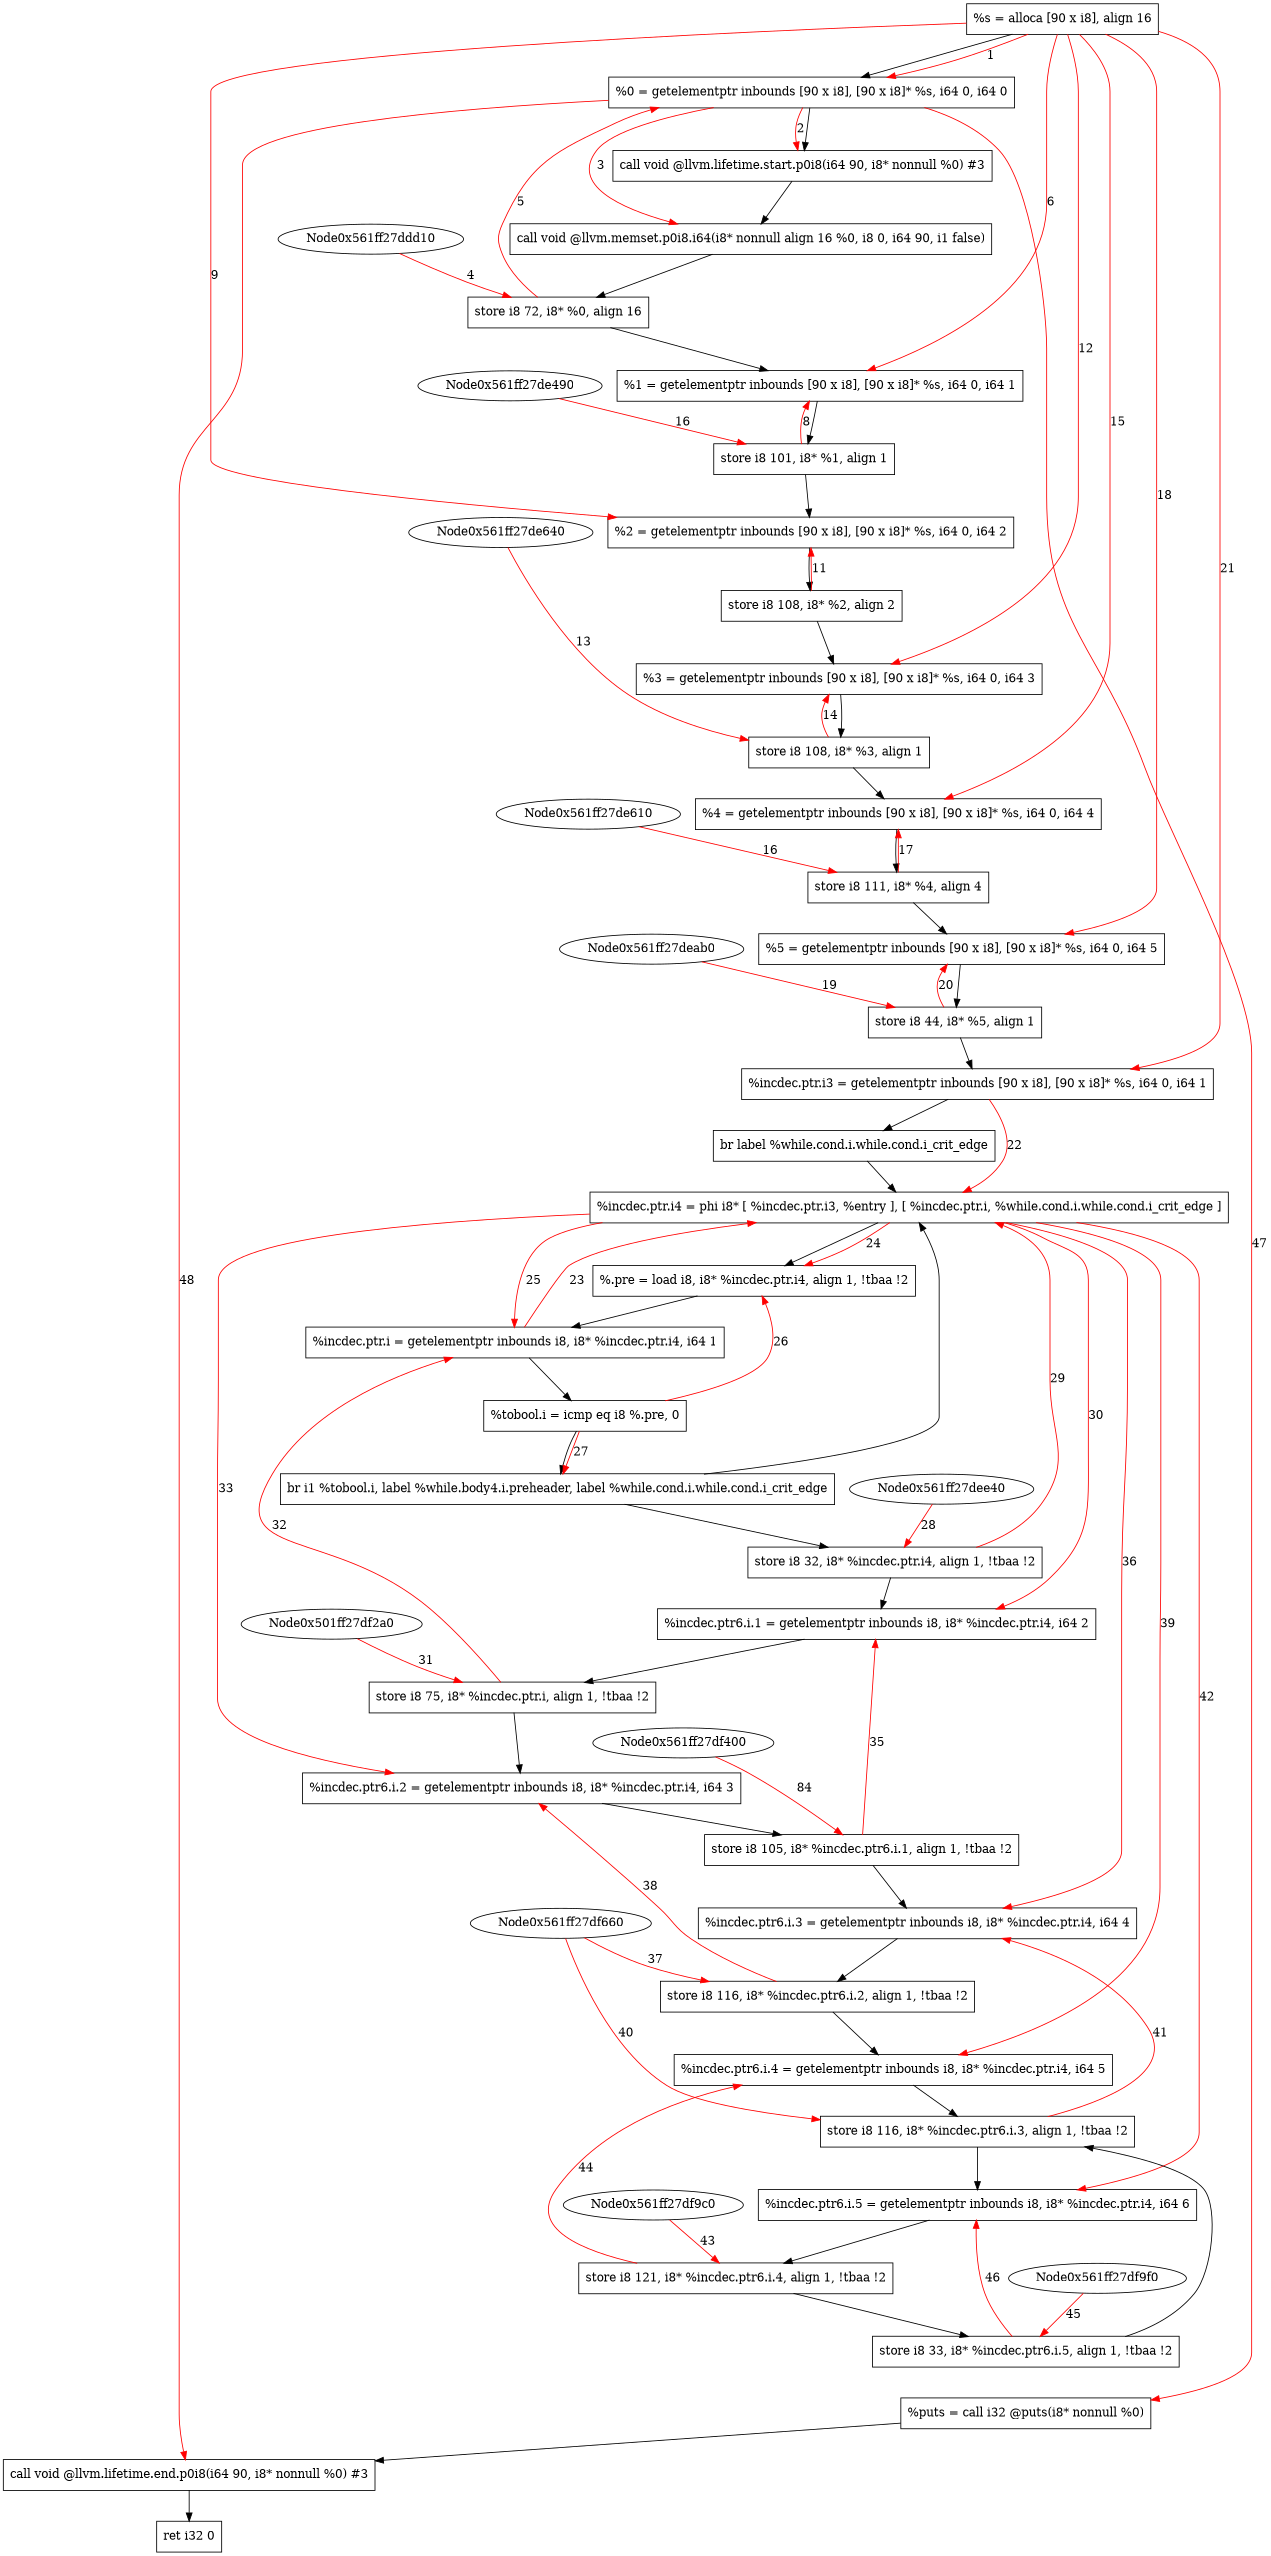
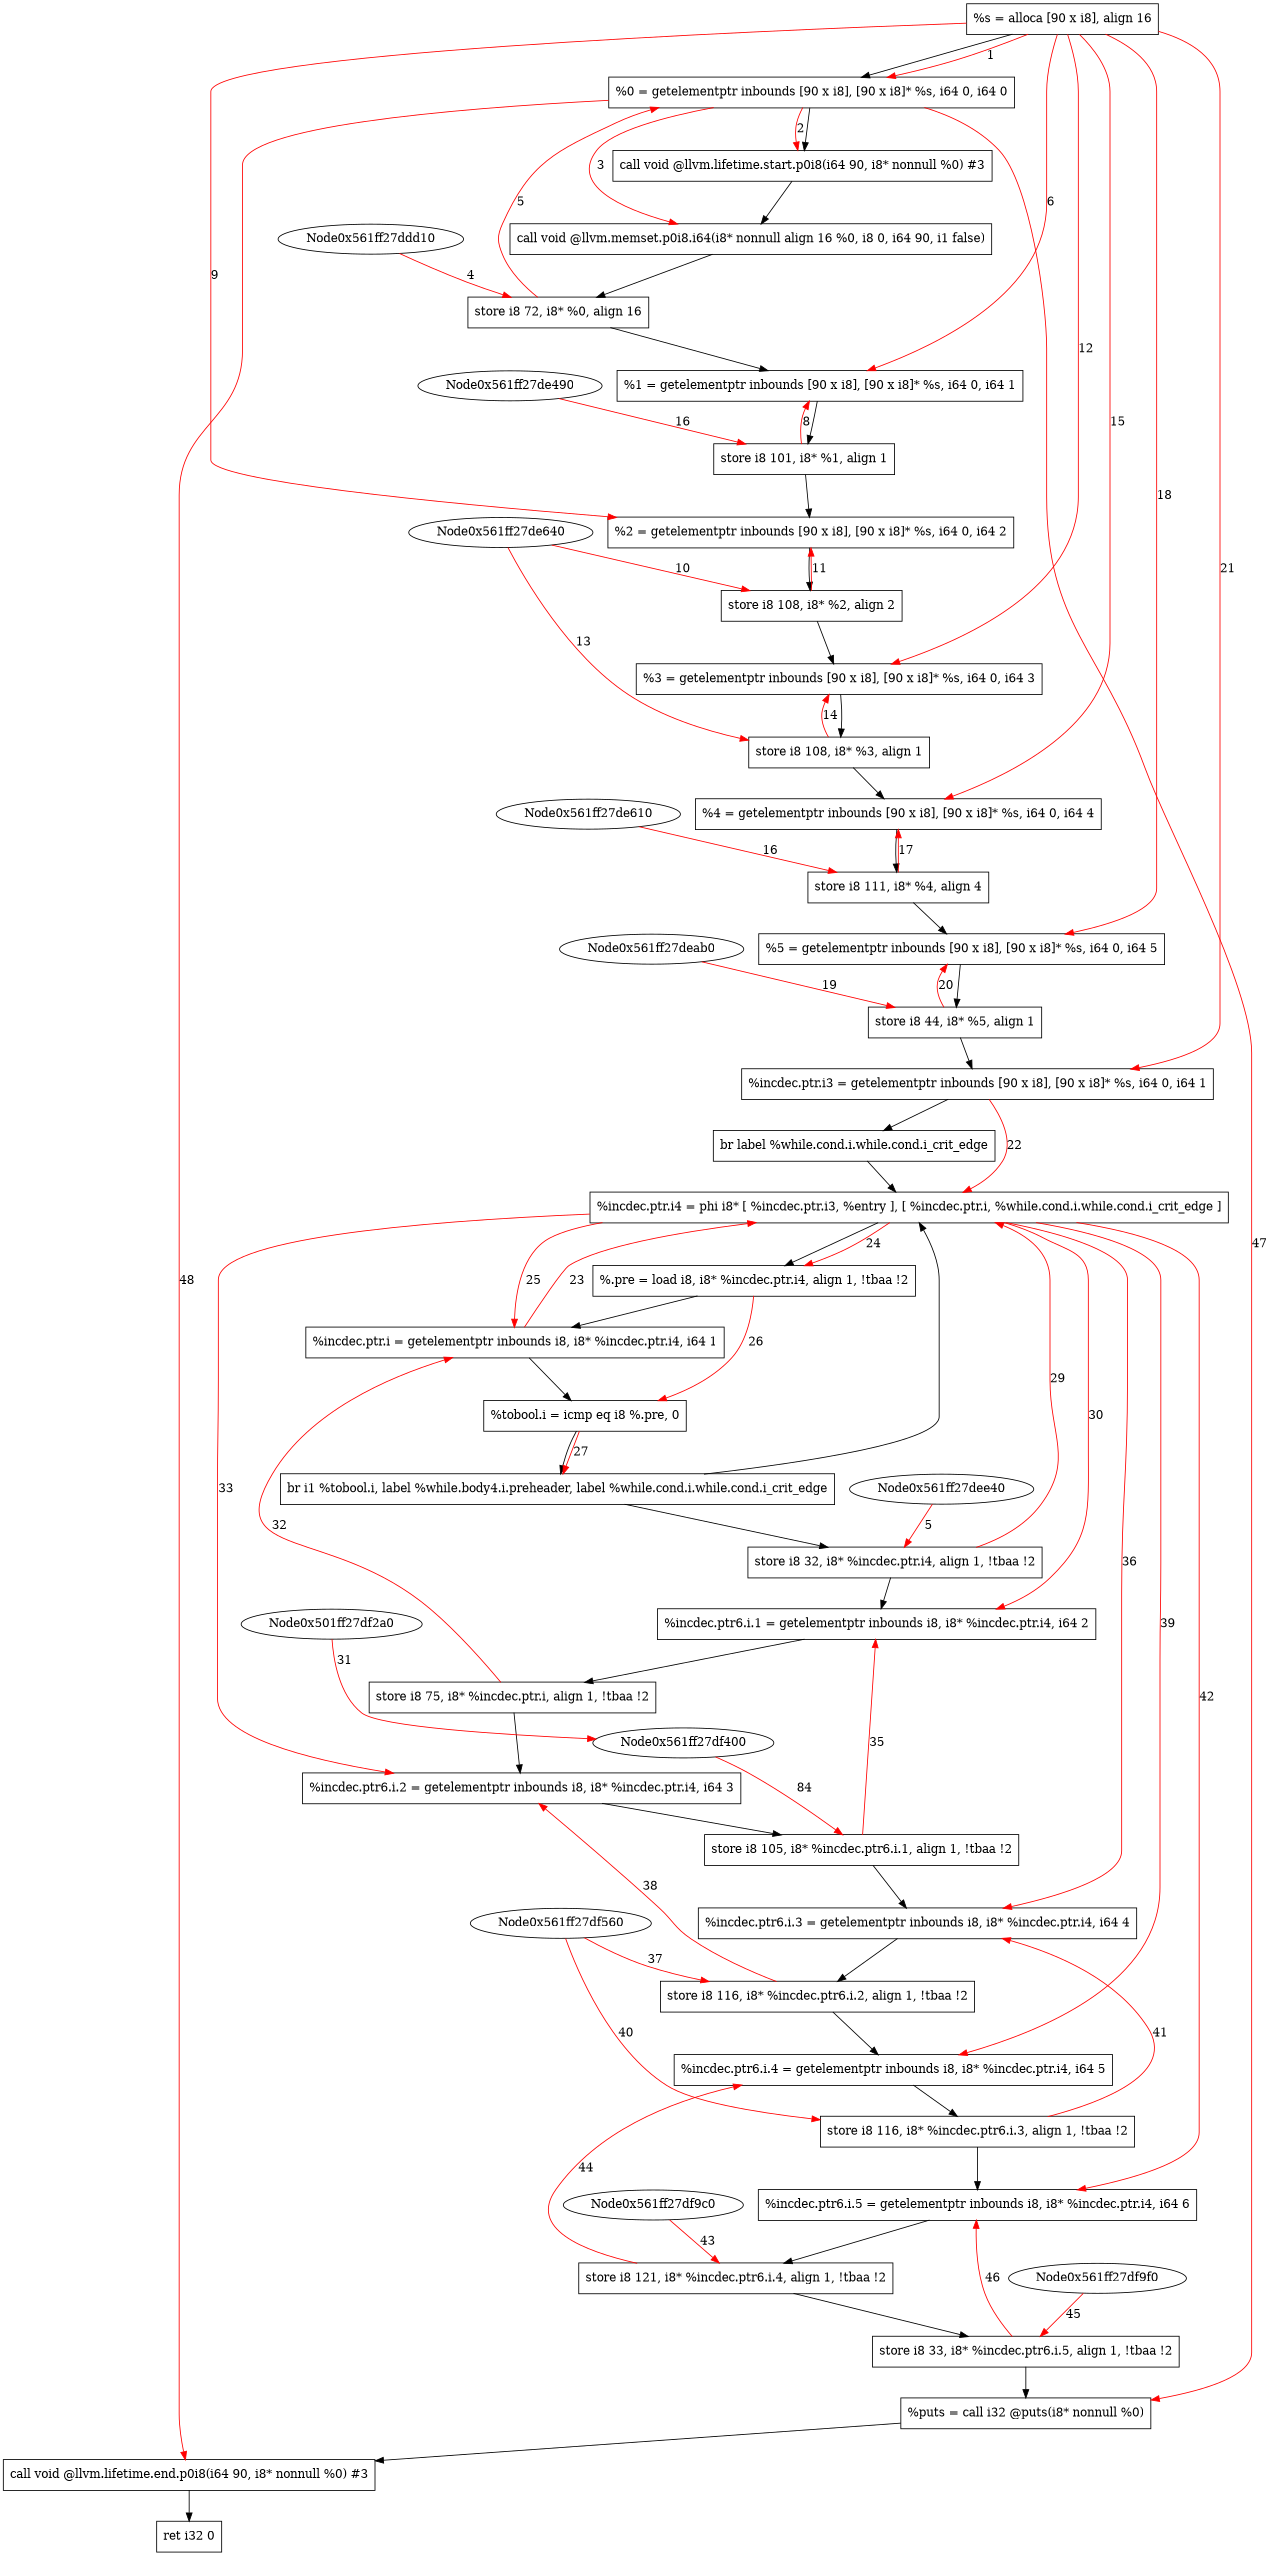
  digraph {
    node [shape=record]
    edge [color=red]
    n1 [label="  %s = alloca [90 x i8], align 16"]
    n2 [label="  %0 = getelementptr inbounds [90 x i8], [90 x i8]* %s, i64 0, i64 0"]
    n3 [label="  %1 = getelementptr inbounds [90 x i8], [90 x i8]* %s, i64 0, i64 1"]
    n4 [label="  %2 = getelementptr inbounds [90 x i8], [90 x i8]* %s, i64 0, i64 2"]
    n5 [label="  %3 = getelementptr inbounds [90 x i8], [90 x i8]* %s, i64 0, i64 3"]
    n6 [label="  %4 = getelementptr inbounds [90 x i8], [90 x i8]* %s, i64 0, i64 4"]
    n7 [label="  %5 = getelementptr inbounds [90 x i8], [90 x i8]* %s, i64 0, i64 5"]
    n8 [label="  %incdec.ptr.i3 = getelementptr inbounds [90 x i8], [90 x i8]* %s, i64 0, i64 1"]
    n9 [label="  call void @llvm.lifetime.start.p0i8(i64 90, i8* nonnull %0) #3"]
    n10 [label="  call void @llvm.memset.p0i8.i64(i8* nonnull align 16 %0, i8 0, i64 90, i1 false)"]
    n11 [label="  %puts = call i32 @puts(i8* nonnull %0)"]
    n12 [label="  call void @llvm.lifetime.end.p0i8(i64 90, i8* nonnull %0) #3"]
    n13 [label="  store i8 101, i8* %1, align 1"]
    n14 [label="  store i8 108, i8* %2, align 2"]
    n15 [label="  store i8 108, i8* %3, align 1"]
    n16 [label="  store i8 111, i8* %4, align 4"]
    n17 [label="  store i8 44, i8* %5, align 1"]
    n18 [label="  br label %while.cond.i.while.cond.i_crit_edge"]
    n19 [label="  %incdec.ptr.i4 = phi i8* [ %incdec.ptr.i3, %entry ], [ %incdec.ptr.i, %while.cond.i.while.cond.i_crit_edge ]"]
    n20 [label="  store i8 72, i8* %0, align 16"]
    n21 [label="  ret i32 0"]
    n22 [label="  %.pre = load i8, i8* %incdec.ptr.i4, align 1, !tbaa !2"]
    n23 [label="  %incdec.ptr.i = getelementptr inbounds i8, i8* %incdec.ptr.i4, i64 1"]
    n24 [label="  %incdec.ptr6.i.1 = getelementptr inbounds i8, i8* %incdec.ptr.i4, i64 2"]
    n25 [label="  %incdec.ptr6.i.2 = getelementptr inbounds i8, i8* %incdec.ptr.i4, i64 3"]
    n26 [label="  %incdec.ptr6.i.3 = getelementptr inbounds i8, i8* %incdec.ptr.i4, i64 4"]
    n27 [label="  %incdec.ptr6.i.4 = getelementptr inbounds i8, i8* %incdec.ptr.i4, i64 5"]
    n28 [label="  %incdec.ptr6.i.5 = getelementptr inbounds i8, i8* %incdec.ptr.i4, i64 6"]
    n29 [label="  %tobool.i = icmp eq i8 %.pre, 0"]
    n30 [label="  store i8 75, i8* %incdec.ptr.i, align 1, !tbaa !2"]
    n31 [label="  store i8 105, i8* %incdec.ptr6.i.1, align 1, !tbaa !2"]
    n32 [label="  store i8 116, i8* %incdec.ptr6.i.2, align 1, !tbaa !2"]
    n33 [label="  store i8 116, i8* %incdec.ptr6.i.3, align 1, !tbaa !2"]
    n34 [label="  store i8 121, i8* %incdec.ptr6.i.4, align 1, !tbaa !2"]
    n35 [label="  br i1 %tobool.i, label %while.body4.i.preheader, label %while.cond.i.while.cond.i_crit_edge"]
    n36 [label="  store i8 32, i8* %incdec.ptr.i4, align 1, !tbaa !2"]
    n37 [label="  store i8 33, i8* %incdec.ptr6.i.5, align 1, !tbaa !2"]
    Node0x561ff27ddd10 [shape=""]
    Node0x561ff27de490 [shape=""]
    Node0x561ff27de640 [shape=""]
    Node0x561ff27de610 [shape=""]
    Node0x561ff27deab0 [shape=""]
    Node0x561ff27dee40 [shape=""]
    n44 [label=Node0x501ff27df2a0 shape=""]
    Node0x561ff27df400 [shape=""]
-   Node0x561ff27df560 [label=Node0x561ff27df660 shape=""]
+   Node0x561ff27df560 [shape=""]
    Node0x561ff27df9c0 [shape=""]
    Node0x561ff27df9f0 [shape=""]
    n1 -> n2 [color=""]
    n1 -> n2 [label=1]
    n1 -> n3 [label=6]
    n1 -> n4 [label=9]
    n1 -> n5 [label=12]
    n1 -> n6 [label=15]
    n1 -> n7 [label=18]
    n1 -> n8 [label=21]
    n2 -> n9 [color=""]
    n2 -> n9 [label=2]
    n2 -> n10 [label=3]
    n2 -> n11 [label=47]
    n2 -> n12 [label=48]
    n3 -> n13 [color=""]
    n4 -> n14 [color=""]
    n5 -> n15 [color=""]
    n6 -> n16 [color=""]
    n7 -> n17 [color=""]
    n8 -> n18 [color=""]
    n8 -> n19 [label=22]
    n9 -> n10 [color=""]
    n10 -> n20 [color=""]
    n11 -> n12 [color=""]
    n12 -> n21 [color=""]
    n13 -> n3 [label=8]
    n13 -> n4 [color=""]
    n14 -> n4 [label=11]
    n14 -> n5 [color=""]
    n15 -> n5 [label=14]
    n15 -> n6 [color=""]
    n16 -> n6 [label=17]
    n16 -> n7 [color=""]
    n17 -> n7 [label=20]
    n17 -> n8 [color=""]
    n18 -> n19 [color=""]
    n19 -> n22 [color=""]
    n19 -> n22 [label=24]
    n19 -> n23 [label=25]
    n19 -> n24 [label=30]
    n19 -> n25 [label=33]
    n19 -> n26 [label=36]
    n19 -> n27 [label=39]
    n19 -> n28 [label=42]
    n20 -> n2 [label=5]
    n20 -> n3 [color=""]
    n22 -> n23 [color=""]
-   n29 -> n22 [label=26]
+   n22 -> n29 [label=26]
    n23 -> n19 [label=23]
    n23 -> n29 [color=""]
    n24 -> n30 [color=""]
    n25 -> n31 [color=""]
    n26 -> n32 [color=""]
    n27 -> n33 [color=""]
    n28 -> n34 [color=""]
    n29 -> n35 [color=""]
    n29 -> n35 [label=27]
    n30 -> n23 [label=32]
    n30 -> n25 [color=""]
    n31 -> n24 [label=35]
    n31 -> n26 [color=""]
    n32 -> n25 [label=38]
    n32 -> n27 [color=""]
    n33 -> n26 [label=41]
    n33 -> n28 [color=""]
    n34 -> n27 [label=44]
    n34 -> n37 [color=""]
    n35 -> n19 [color=""]
    n35 -> n36 [color=""]
    n36 -> n19 [label=29]
    n36 -> n24 [color=""]
-   n37 -> n33 [color=""]
+   n37 -> n11 [color=""]
    n37 -> n28 [label=46]
    Node0x561ff27ddd10 -> n20 [label=4]
    Node0x561ff27de490 -> n13 [label=16]
+   Node0x561ff27de640 -> n14 [label=10]
    Node0x561ff27de640 -> n15 [label=13]
    Node0x561ff27de610 -> n16 [label=16]
    Node0x561ff27deab0 -> n17 [label=19]
-   Node0x561ff27dee40 -> n36 [label=28]
-   n44 -> n30 [label=31]
+   Node0x561ff27dee40 -> n36 [label=5]
+   n44 -> Node0x561ff27df400 [label=31]
    Node0x561ff27df400 -> n31 [label=84]
    Node0x561ff27df560 -> n32 [label=37]
    Node0x561ff27df560 -> n33 [label=40]
    Node0x561ff27df9c0 -> n34 [label=43]
    Node0x561ff27df9f0 -> n37 [label=45]
  }
